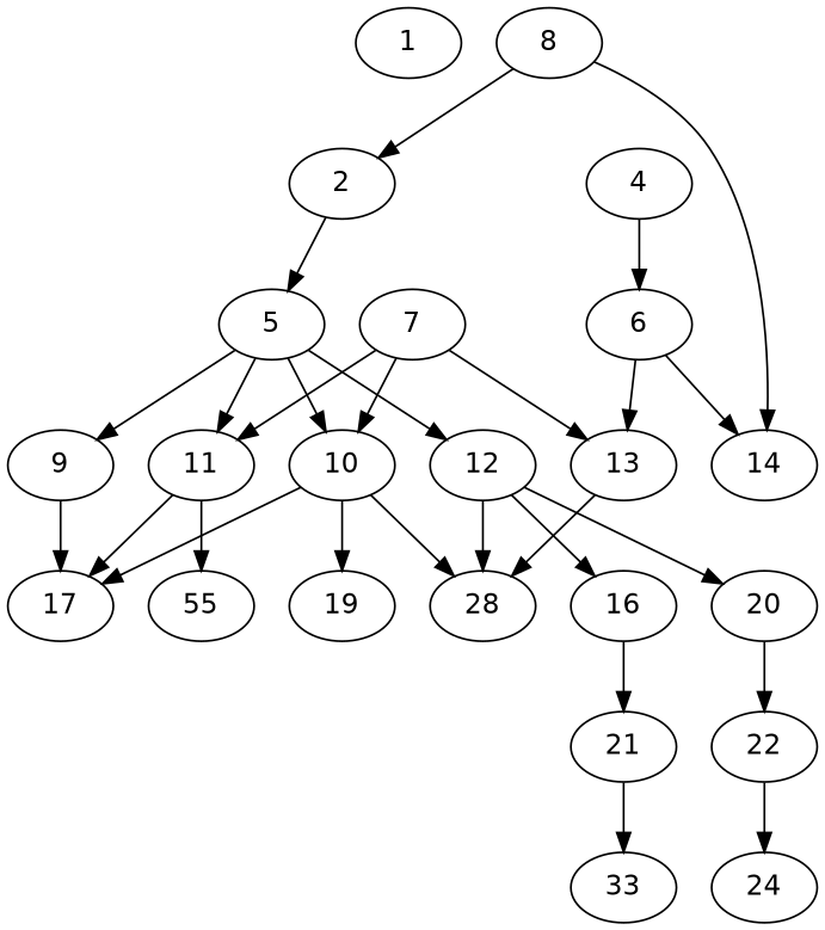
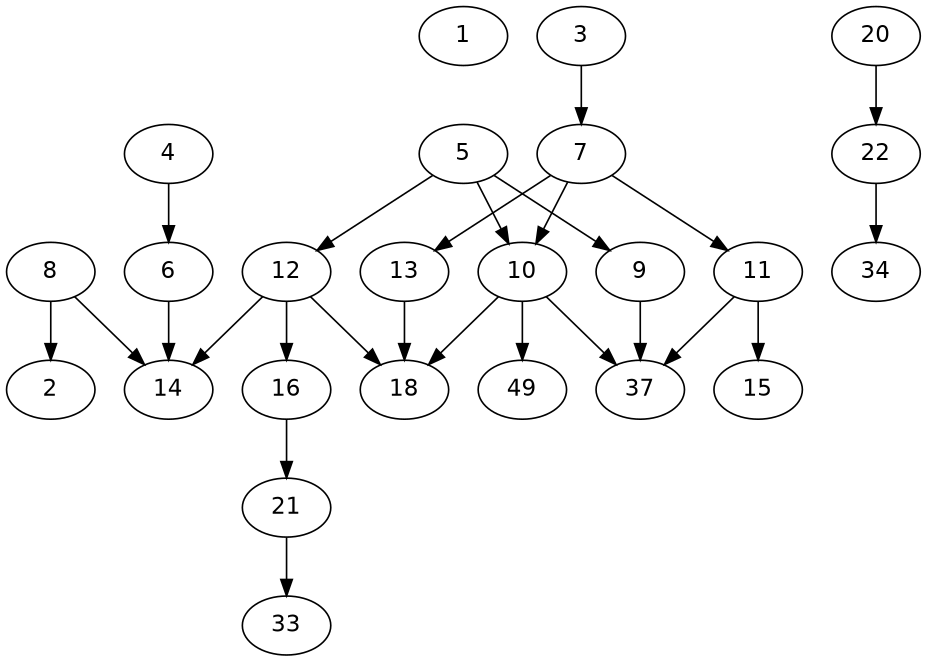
  digraph {
    fontname="DejaVu Sans"
    node [alpha=0.07 fontname="DejaVu Sans"]
    edge [fontname="DejaVu Sans"]
    1 [alpha=0.19 expect_size=290738505492895629312]
    2 [expect_size=56813729144111104000]
    5 [expect_size=352245661285564]
    9 [expect_size=466463262016076096]
    10 [alpha=0.03 expect_size=156150815423694]
    11 [alpha=0.16 expect_size=1257154248778712]
    12 [alpha=0.11 expect_size=33593810215080204]
    8 [alpha=0.14 expect_size=200463940981210784]
    14 [expect_size=118005350061309952000]
-   17 [alpha=0.05 expect_size=384279894067801]
-   18 [alpha=0.09 expect_size=245959732060695298048 label=28]
-   19 [expect_size=4387047817082302]
-   15 [alpha=0.19 expect_size=42431041957660032 label=55]
+   17 [alpha=0.05 expect_size=384279894067801 label=37]
+   18 [alpha=0.09 expect_size=245959732060695298048]
+   19 [expect_size=4387047817082302 label=49]
+   15 [alpha=0.19 expect_size=42431041957660032]
    16 [alpha=0.15 expect_size=263995292479635062784]
    20 [alpha=0.04 expect_size=65570131364147880]
+   3 [alpha=0.13 expect_size=13765606279512872]
    7 [expect_size=290060532961168960]
    13 [alpha=0.08 expect_size=311954645629509824]
    4 [alpha=0.19 expect_size=10450250821009408000]
    6 [alpha=0.17 expect_size=76351785941343888]
    21 [alpha=0.00 expect_size=1681686624514783]
    22 [alpha=0.09 expect_size=1081157544042397]
    n23 [expect_size=21165438214285536 label=33]
-   24 [alpha=0.10 expect_size=19852459589959496]
-   2 -> 5
+   24 [alpha=0.10 expect_size=19852459589959496 label=34]
    5 -> 9
    5 -> 10
-   5 -> 11
    5 -> 12
    9 -> 17
    10 -> 17
    10 -> 18
    10 -> 19
    11 -> 17
    11 -> 15
    12 -> 18
    12 -> 16
-   12 -> 20
+   12 -> 14
    8 -> 2
    8 -> 14
    16 -> 21
    20 -> 22
+   3 -> 7
    7 -> 10
    7 -> 11
    7 -> 13
    13 -> 18
    4 -> 6
    6 -> 14
-   6 -> 13
    21 -> n23
    22 -> 24
  }
